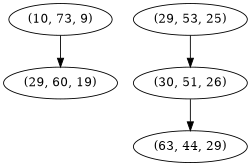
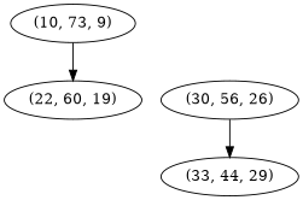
  digraph {
    n1 [label="(10, 73, 9)"]
-   "(22, 60, 19)" [label="(29, 60, 19)"]
-   "(29, 53, 25)"
-   "(30, 51, 26)"
-   "(33, 44, 29)" [label="(63, 44, 29)"]
+   "(22, 60, 19)"
+   "(30, 51, 26)" [label="(30, 56, 26)"]
+   "(33, 44, 29)"
    n1 -> "(22, 60, 19)"
-   "(29, 53, 25)" -> "(30, 51, 26)"
    "(30, 51, 26)" -> "(33, 44, 29)"
  }
